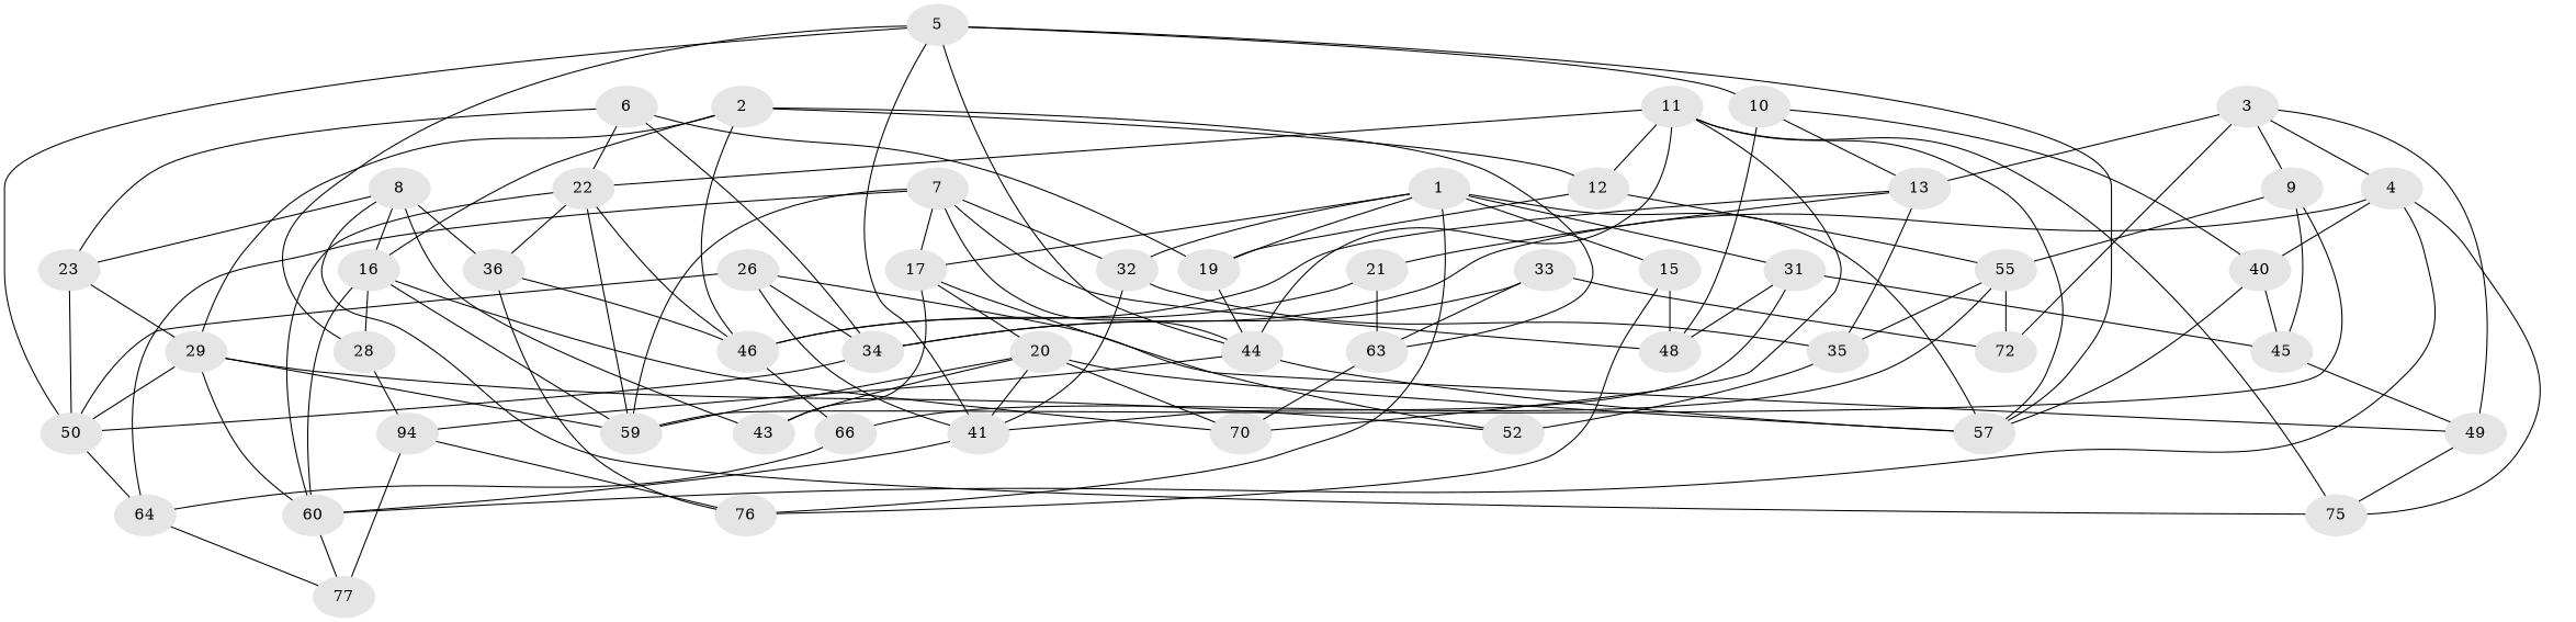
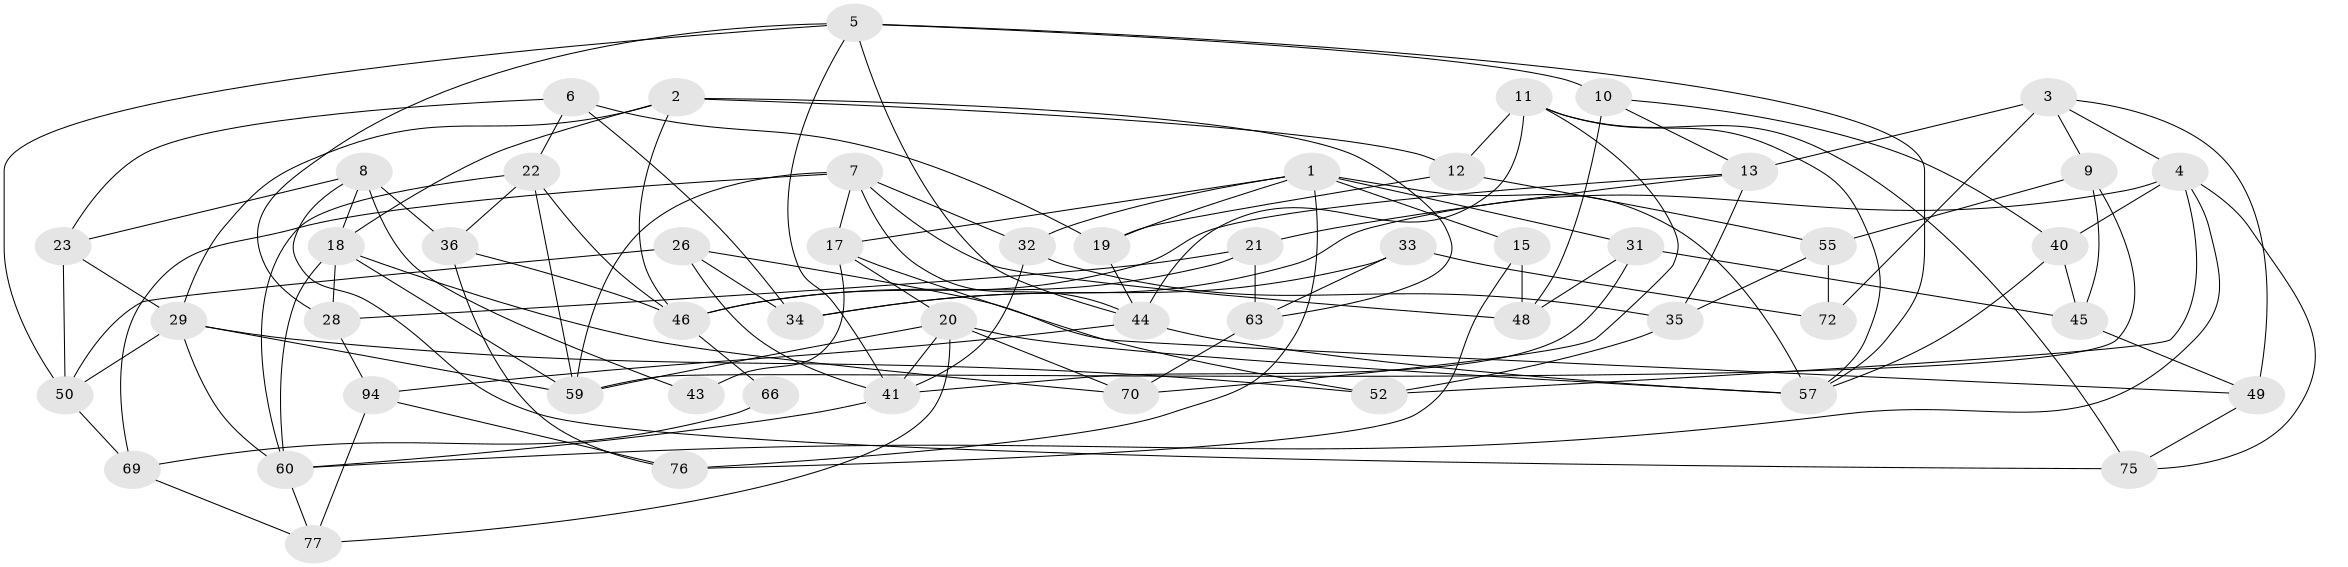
  graph {
    node [color=gray90 style=filled]
    1 [super="+62"]
    15
    17 [super="+30"]
    19
    31
    57 [super="+67"]
    76
    32
    48
    n10 [label=52]
    43
    20 [super="+47"]
    44 [super="+58"]
    41 [super="+55"]
    45
    2 [super="+65"]
    12 [super="+39"]
-   16 [super="+18"]
+   16 [super="+18" label=18]
    29 [super="+64"]
    46 [super="+56"]
    63
    n22 [label=55 super="+73"]
    60 [super="+71"]
    28
    59 [super="+61"]
    70
    50 [super="+52"]
    66
    3 [super="+27"]
    4 [super="+42"]
    9
    13 [super="+68"]
    49
    72
    34 [super="+74"]
    40
    75
    21
    35
    77
    5 [super="+37"]
    10
    n43 [label=94]
-   69 [label=64]
+   69
    6
    22 [super="+24"]
    23
    36
    7 [super="+14"]
    8 [super="+51"]
    11 [super="+38"]
    26
    33
    1 -- 15
    1 -- 17
    1 -- 19
    1 -- 31
    1 -- 57
    1 -- 76
    1 -- 32
    15 -- 76
    15 -- 48
    17 -- n10
    17 -- 43 [weight=2]
    17 -- 20
    19 -- 44
    31 -- 48
    31 -- 41
    31 -- 45
    32 -- 41
    32 -- 35
    20 -- 57
    20 -- 41
    20 -- 59
    20 -- 70
-   20 -- 43
+   20 -- 77
    44 -- 57
    44 -- n43
    41 -- 60
    45 -- 49
    2 -- 12 [weight=2]
    2 -- 16
    2 -- 29
    2 -- 46
    2 -- 63
    12 -- 19
    12 -- n22 [weight=2]
    16 -- 60
    16 -- 28
    16 -- 59
    16 -- 70
    29 -- n10
    29 -- 60
    29 -- 59
    29 -- 50
    46 -- 66
    63 -- 70
-   n22 -- 66
    n22 -- 72
    n22 -- 35
    60 -- 77
    28 -- n43
    50 -- 69
    66 -- 69
    3 -- 4
    3 -- 9
    3 -- 13
    3 -- 49
    3 -- 72 [weight=2]
+   4 -- n10
    4 -- 60
    4 -- 34
    4 -- 40
    4 -- 75
    9 -- 45
    9 -- n22
    9 -- 59
    13 -- 46
    13 -- 21
    13 -- 35
    49 -- 75
-   34 -- 50
    40 -- 57
    40 -- 45
    21 -- 46
    21 -- 63
+   21 -- 28
    35 -- n10
    5 -- 57
    5 -- 44
    5 -- 41
    5 -- 28
    5 -- 50
    5 -- 10
    10 -- 48
    10 -- 13
    10 -- 40
    n43 -- 76
    n43 -- 77
    69 -- 77
    6 -- 19
    6 -- 34
    6 -- 22
    6 -- 23
    22 -- 46
    22 -- 60
    22 -- 59
    22 -- 36
    23 -- 29
    23 -- 50
    36 -- 76
    36 -- 46
    7 -- 17
    7 -- 32
    7 -- 48
    7 -- 44
    7 -- 59
    7 -- 69
    8 -- 43 [weight=2]
    8 -- 16
    8 -- 75
    8 -- 23
    8 -- 36
    11 -- 57
    11 -- 44
    11 -- 12
    11 -- 70
    11 -- 75
-   11 -- 22
    26 -- 41
    26 -- 50
    26 -- 49
    26 -- 34
    33 -- 63
    33 -- 72
    33 -- 34 [weight=2]
  }
